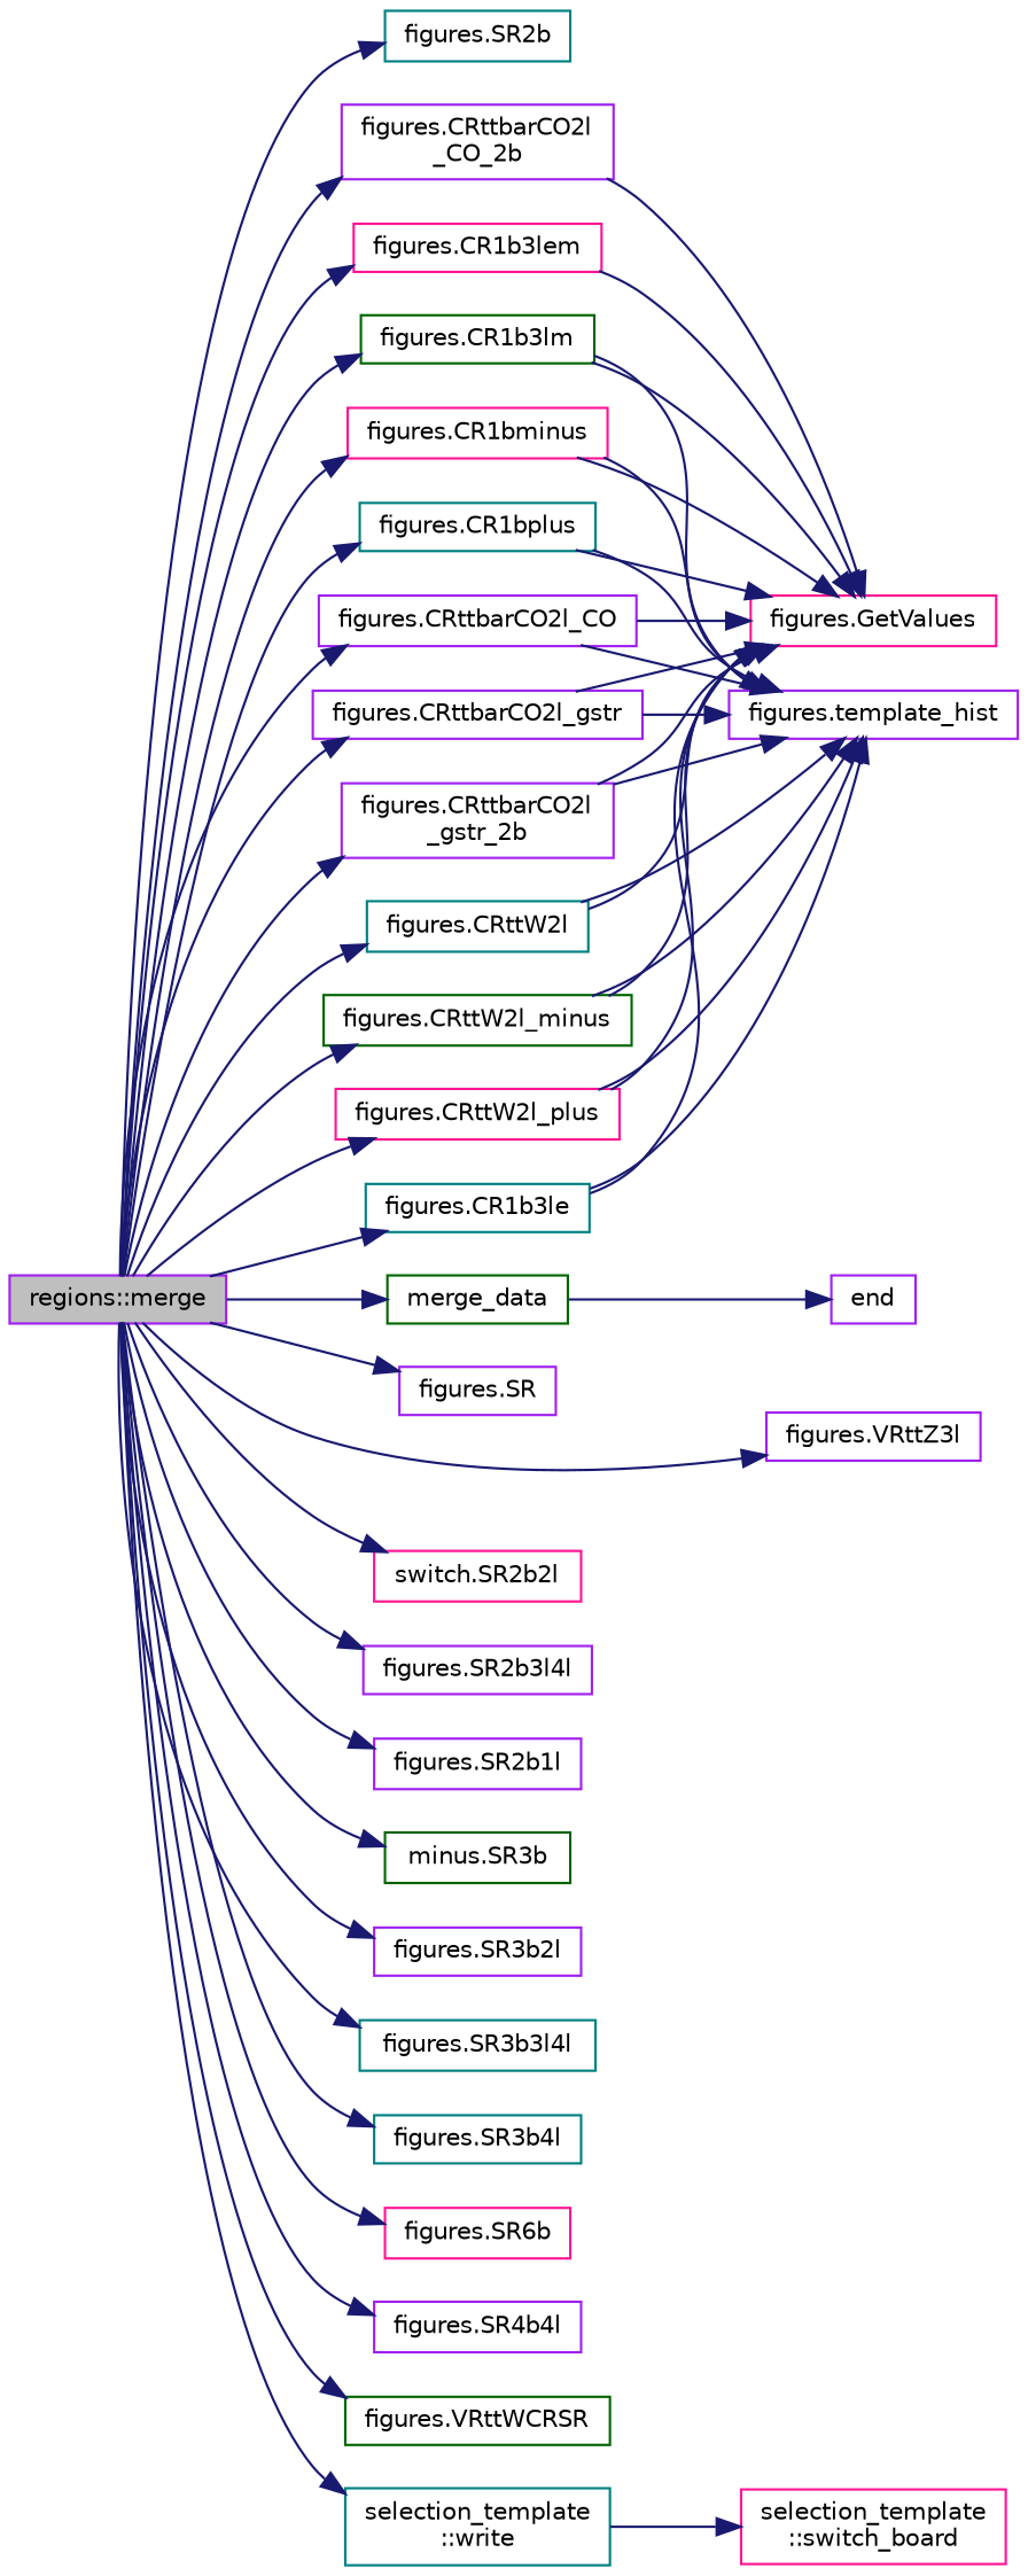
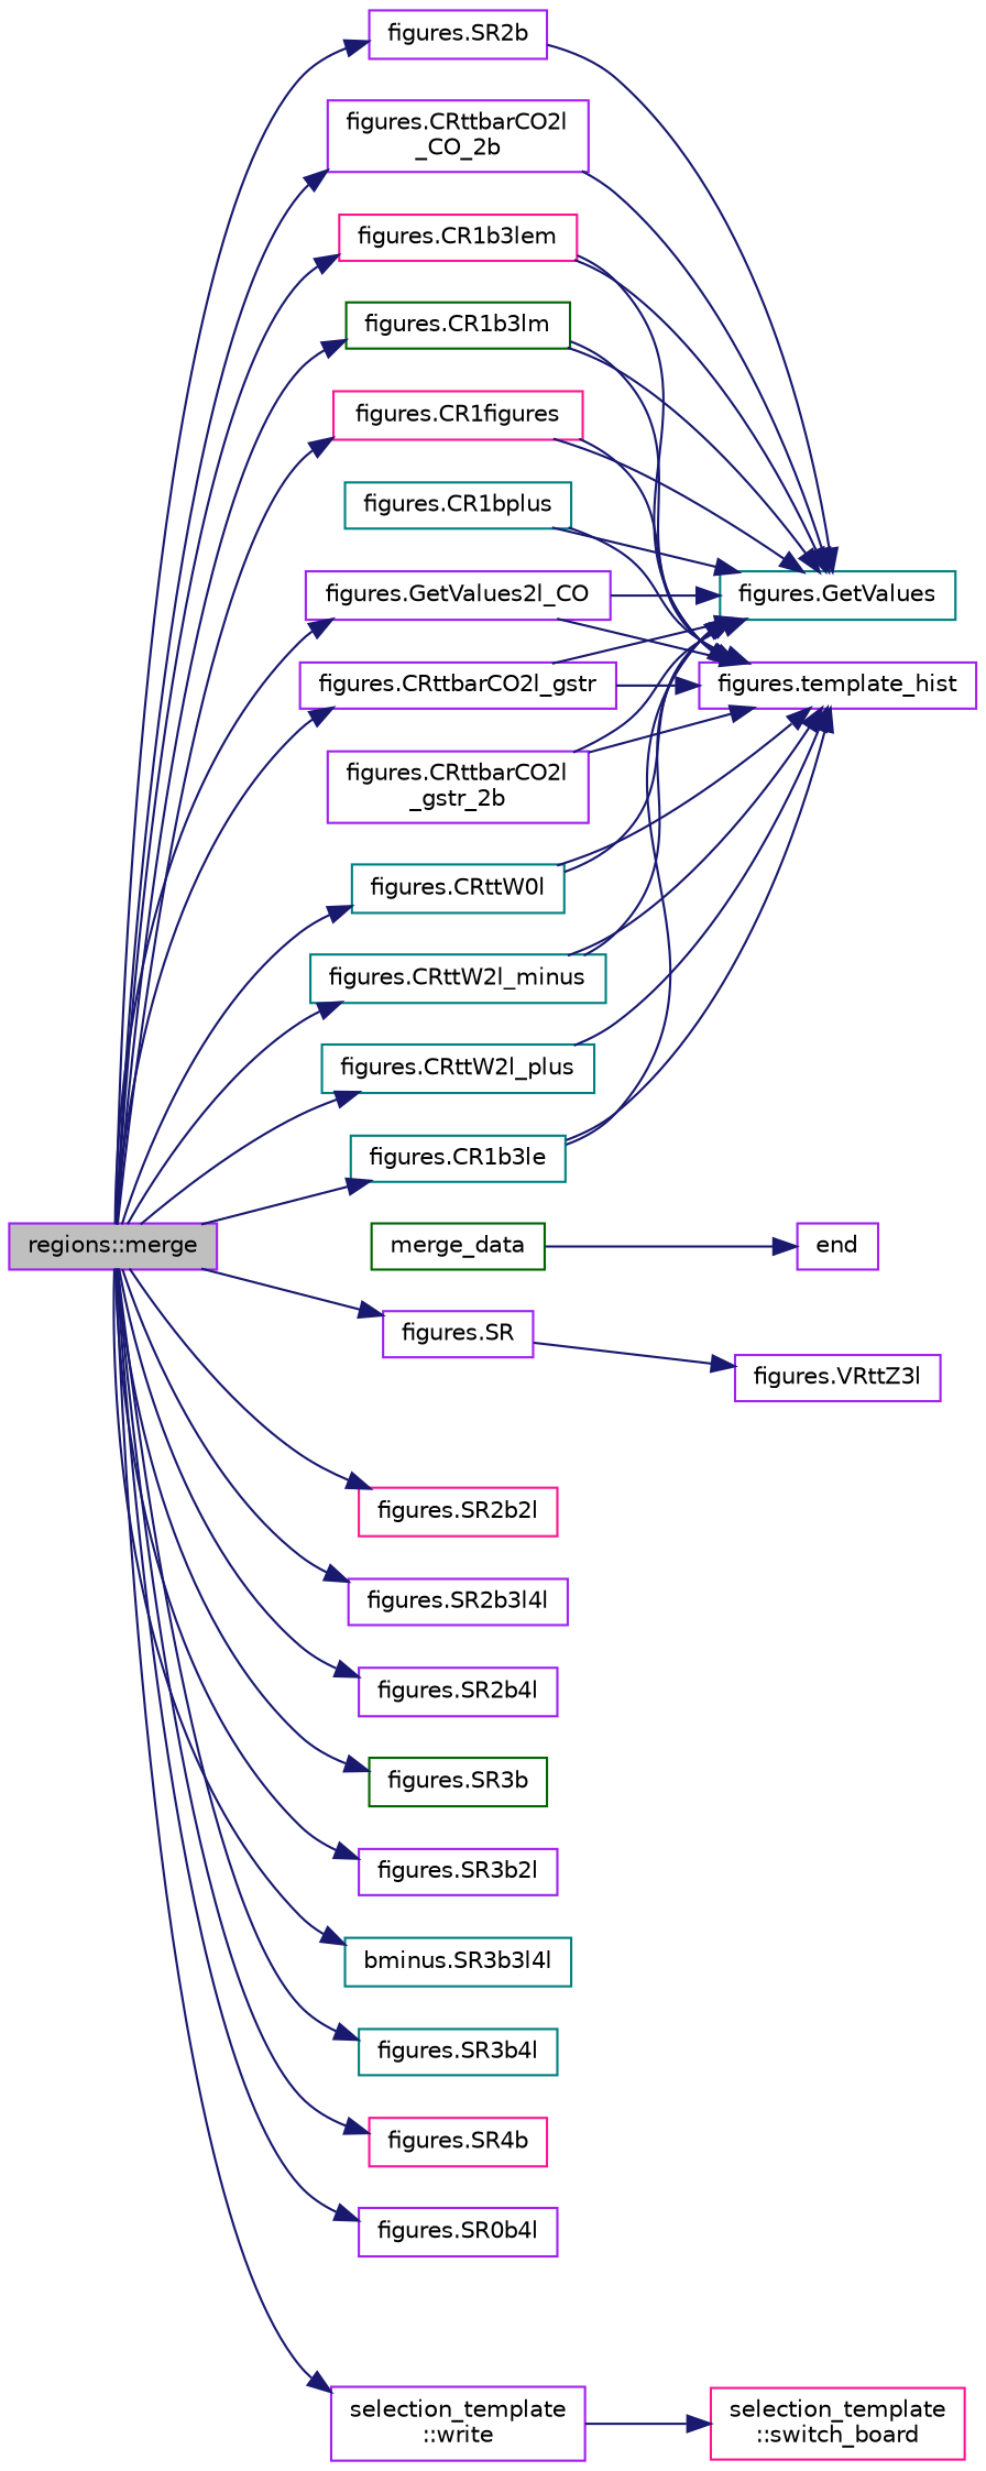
  digraph {
    rankdir=LR
    node [color=purple fillcolor=white fontname=Helvetica fontsize=10 shape=record style=filled]
    edge [color=midnightblue fontname=Helvetica fontsize=10 labelfontname=Helvetica labelfontsize=10 style=solid]
    n1 [fillcolor=grey75 fontcolor=black height=0.2 label="regions::merge" width=0.4]
    n2 [color=teal height=0.2 label="figures.CR1b3le" width=0.4]
    n3 [color=deeppink height=0.2 label="figures.CR1b3lem" width=0.4]
    n4 [color=darkgreen height=0.2 label="figures.CR1b3lm" width=0.4]
-   n5 [color=deeppink height=0.2 label="figures.CR1bminus" width=0.4]
+   n5 [color=deeppink height=0.2 label="figures.CR1figures" width=0.4]
    n6 [color=teal height=0.2 label="figures.CR1bplus" width=0.4]
-   n7 [height=0.2 label="figures.CRttbarCO2l_CO" width=0.4]
+   n7 [height=0.2 label="figures.GetValues2l_CO" width=0.4]
    n8 [height=0.2 label="figures.CRttbarCO2l\l_CO_2b" width=0.4]
    n9 [height=0.2 label="figures.CRttbarCO2l_gstr" width=0.4]
    n10 [height=0.2 label="figures.CRttbarCO2l\l_gstr_2b" width=0.4]
-   n11 [color=teal height=0.2 label="figures.CRttW2l" width=0.4]
-   n12 [color=darkgreen height=0.2 label="figures.CRttW2l_minus" width=0.4]
-   n13 [color=deeppink height=0.2 label="figures.CRttW2l_plus" width=0.4]
+   n11 [color=teal height=0.2 label="figures.CRttW0l" width=0.4]
+   n12 [color=teal height=0.2 label="figures.CRttW2l_minus" width=0.4]
+   n13 [color=teal height=0.2 label="figures.CRttW2l_plus" width=0.4]
    n14 [color=darkgreen height=0.2 label=merge_data width=0.4]
    n15 [height=0.2 label="figures.SR" width=0.4]
-   n16 [color=teal height=0.2 label="figures.SR2b" width=0.4]
-   n17 [color=deeppink height=0.2 label="switch.SR2b2l" width=0.4]
+   n16 [height=0.2 label="figures.SR2b" width=0.4]
+   n17 [color=deeppink height=0.2 label="figures.SR2b2l" width=0.4]
    n18 [height=0.2 label="figures.SR2b3l4l" width=0.4]
-   n19 [height=0.2 label="figures.SR2b1l" width=0.4]
-   n20 [color=darkgreen height=0.2 label="minus.SR3b" width=0.4]
+   n19 [height=0.2 label="figures.SR2b4l" width=0.4]
+   n20 [color=darkgreen height=0.2 label="figures.SR3b" width=0.4]
    n21 [height=0.2 label="figures.SR3b2l" width=0.4]
-   n22 [color=teal height=0.2 label="figures.SR3b3l4l" width=0.4]
+   n22 [color=teal height=0.2 label="bminus.SR3b3l4l" width=0.4]
    n23 [color=teal height=0.2 label="figures.SR3b4l" width=0.4]
-   n24 [color=deeppink height=0.2 label="figures.SR6b" width=0.4]
-   n25 [height=0.2 label="figures.SR4b4l" width=0.4]
-   n26 [color=darkgreen height=0.2 label="figures.VRttWCRSR" width=0.4]
+   n24 [color=deeppink height=0.2 label="figures.SR4b" width=0.4]
+   n25 [height=0.2 label="figures.SR0b4l" width=0.4]
    n27 [height=0.2 label="figures.VRttZ3l" width=0.4]
-   n28 [color=teal height=0.2 label="selection_template\l::write" width=0.4]
-   n29 [color=deeppink height=0.2 label="figures.GetValues" width=0.4]
+   n28 [height=0.2 label="selection_template\l::write" width=0.4]
+   n29 [color=teal height=0.2 label="figures.GetValues" width=0.4]
    n30 [height=0.2 label="figures.template_hist" width=0.4]
    n31 [height=0.2 label=end width=0.4]
    n32 [color=deeppink height=0.2 label="selection_template\l::switch_board" width=0.4]
    n1 -> n2
    n1 -> n3
    n1 -> n4
    n1 -> n5
-   n1 -> n6
    n1 -> n7
    n1 -> n8
    n1 -> n9
-   n1 -> n10
    n1 -> n11
    n1 -> n12
    n1 -> n13
-   n1 -> n14
    n1 -> n15
    n1 -> n16
    n1 -> n17
    n1 -> n18
    n1 -> n19
    n1 -> n20
    n1 -> n21
    n1 -> n22
    n1 -> n23
    n1 -> n24
    n1 -> n25
-   n1 -> n26
-   n1 -> n27
+   n15 -> n27
    n1 -> n28
    n2 -> n29
    n2 -> n30
    n3 -> n29
+   n3 -> n30
    n4 -> n29
    n4 -> n30
    n5 -> n29
    n5 -> n30
    n6 -> n29
    n6 -> n30
    n7 -> n29
    n7 -> n30
    n8 -> n29
    n9 -> n29
    n9 -> n30
    n10 -> n29
    n10 -> n30
    n11 -> n29
    n11 -> n30
    n12 -> n29
    n12 -> n30
-   n13 -> n29
+   n16 -> n29
    n13 -> n30
    n14 -> n31
    n28 -> n32
  }
